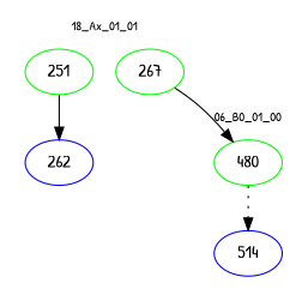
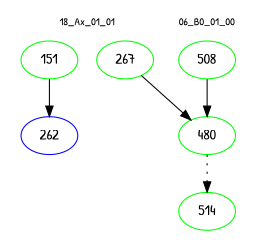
  digraph {
    fontname="Patrick Hand"
    node [color=green fontname="Patrick Hand"]
    edge [color=black fontname="Patrick Hand" style=solid]
    n1 [label=267]
-   n2 [label=251]
+   n2 [label=151]
    n3 [color=blue label=262]
+   n4 [label=508]
    n5 [label=480]
-   n6 [color=blue label=514]
+   n6 [label=514]
    subgraph cluster_1 {
      color=white
      fontsize=10
      label="18_Ax_01_01"
      n1
      n2
      n3
    }
    subgraph cluster_2 {
      color=white
      fontsize=10
      label="06_B0_01_00"
+     n4
      n5
      n6
    }
    n1 -> n5
    n2 -> n3
+   n4 -> n5
    n5 -> n6 [style=dotted]
  }
